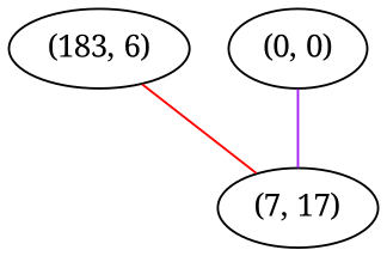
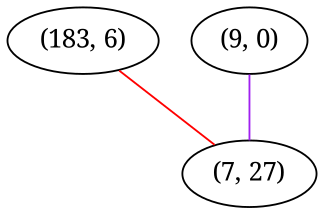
  graph {
    fontname="Noto Serif"
    node [fontname="Noto Serif"]
    edge [fontname="Noto Serif"]
    "(183, 6)"
-   "(7, 17)"
-   "(0, 0)"
+   "(7, 17)" [label="(7, 27)"]
+   "(0, 0)" [label="(9, 0)"]
    "(183, 6)" -- "(7, 17)" [color=red weight=1]
    "(0, 0)" -- "(7, 17)" [color=purple weight=4]
  }
